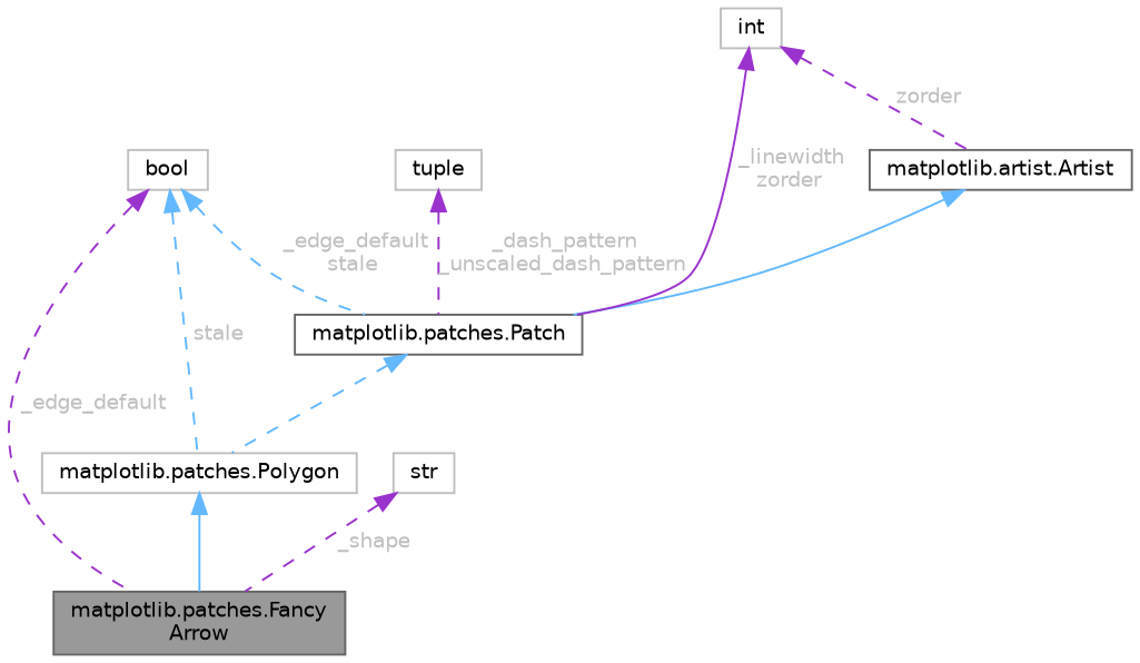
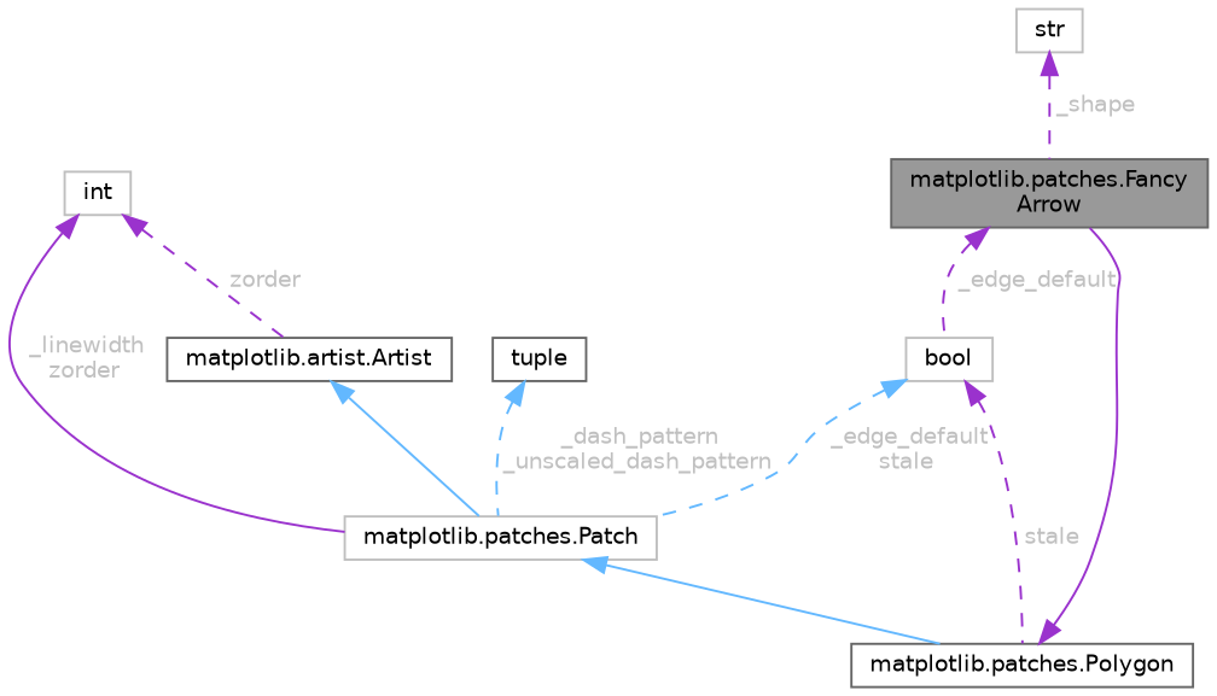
  digraph {
    node [color=gray40 fillcolor=white fontname=Helvetica fontsize=10 shape=box style=filled]
    edge [color=darkorchid3 dir=back fontname=Helvetica fontsize=10 labelfontname=Helvetica labelfontsize=10 style=dashed fontcolor=grey]
    n1 [fillcolor=grey60 fontcolor=black height=0.2 label="matplotlib.patches.Fancy\lArrow" width=0.4]
-   n2 [color=grey75 height=0.2 label="matplotlib.patches.Polygon" width=0.4]
-   n3 [height=0.2 label="matplotlib.patches.Patch" width=0.4]
+   n2 [height=0.2 label="matplotlib.patches.Polygon" width=0.4]
+   n3 [color=grey75 height=0.2 label="matplotlib.patches.Patch" width=0.4]
    n4 [height=0.2 label="matplotlib.artist.Artist" width=0.4]
    n5 [color=grey75 height=0.2 label=int width=0.4]
    n6 [color=grey75 height=0.2 label=bool width=0.4]
-   n7 [color=grey75 height=0.2 label=tuple width=0.4]
+   n7 [height=0.2 label=tuple width=0.4]
    n8 [color=grey75 height=0.2 label=str width=0.4]
-   n2 -> n1 [color=steelblue1 style=solid fontcolor=""]
-   n3 -> n2 [color=steelblue1 fontcolor=""]
+   n2 -> n1 [style=solid fontcolor=""]
+   n3 -> n2 [color=steelblue1 style=solid fontcolor=""]
    n4 -> n3 [color=steelblue1 style=solid fontcolor=""]
    n5 -> n3 [label=" _linewidth\nzorder" style=solid]
    n5 -> n4 [label=" zorder"]
-   n6 -> n1 [label=" _edge_default"]
-   n6 -> n2 [color=steelblue1 label=" stale"]
+   n1 -> n6 [label=" _edge_default"]
+   n6 -> n2 [label=" stale"]
    n6 -> n3 [color=steelblue1 label=" _edge_default\nstale"]
-   n7 -> n3 [label=" _dash_pattern\n_unscaled_dash_pattern"]
+   n7 -> n3 [color=steelblue1 label=" _dash_pattern\n_unscaled_dash_pattern"]
    n8 -> n1 [label=" _shape"]
  }
